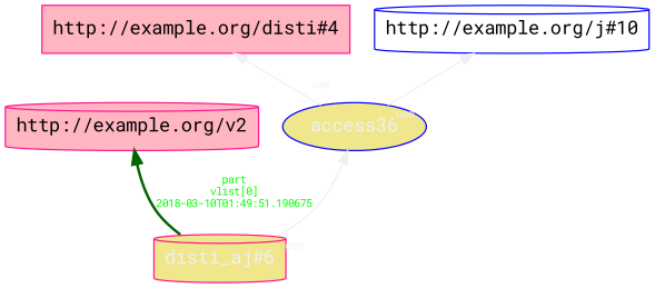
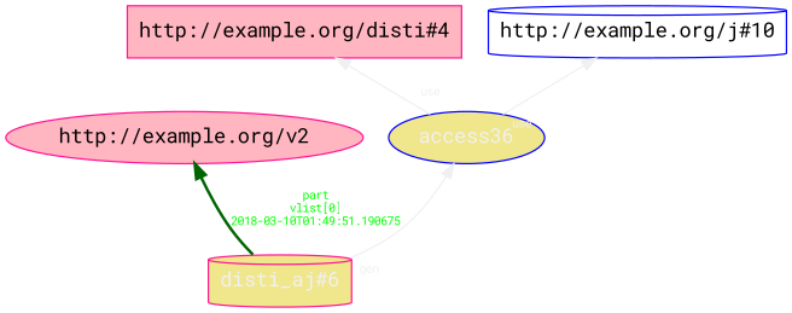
  digraph {
    rankdir=BT
    fontname="Roboto Mono"
    node [color=deeppink fillcolor=khaki style=filled shape=cylinder fontname="Roboto Mono"]
    edge [color="#F0F0F0" fontcolor="#F0F0F0" rotation=20 fontname="Roboto Mono" labelangle=60.0 labeldistance=1.5 labelfontsize=8 taillabel=use]
    n1 [fontcolor="#F0F0F0" label="disti_aj#6"]
-   "http://example.org/v2" [fillcolor=lightpink]
+   "http://example.org/v2" [fillcolor=lightpink shape=ellipse]
    n3 [color=blue fontcolor="#F0F0F0" label=access36 shape=ellipse sides=4]
    "http://example.org/disti#4" [fillcolor=lightpink shape=box]
    "http://example.org/j#10" [fillcolor=white color=blue]
    n1 -> "http://example.org/v2" [angle=60.0 color=darkgreen distance=1.5 fontcolor=green fontsize=8 label="part\nvlist[0]\n2018-03-10T01:49:51.190675" style=bold labelangle="" labeldistance="" labelfontsize="" taillabel=""]
    n1 -> n3 [taillabel=gen]
    n3 -> "http://example.org/disti#4"
    n3 -> "http://example.org/j#10"
  }
